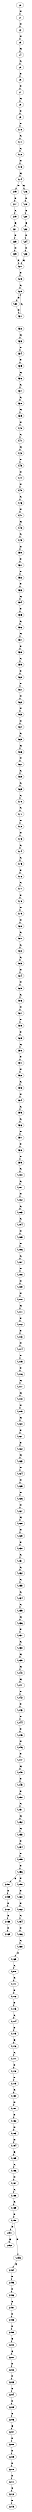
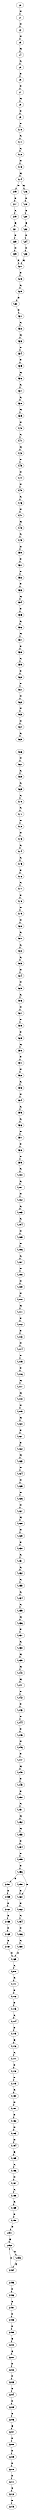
  strict digraph {
    S0
    S1
    S2
    S3
    S4
    S5
    S6
    S7
    S8
    S9
    S10
    S11
    S12
    S13
    S14
    S15
    S16
    S17
    S18
    S19
    S20
    S21
    S22
    S23
    S24
    S25
    S26
    S27
    S28
    S29
    S30
    S31
    S32
    S33
    S34
    S35
    S36
    S37
    S38
    S39
    S40
    S41
    S42
    S43
    S44
    S45
    S46
    S47
    S48
    S49
    S50
    S51
    S52
    S53
    S54
    S55
    S56
    S57
    S58
    S59
    S60
    S61
    S62
    S63
    S64
    S65
    S66
    S67
    S68
    S69
    S70
    S71
    S72
    S73
    S74
    S75
    S76
    S77
    S78
    S79
    S80
    S81
    S82
    S83
    S84
    S85
    S86
    S87
    S88
    S89
    S90
    S91
    S92
    S93
    S94
    S95
    S96
    S97
    S98
    S99
    S100
    S101
    S102
    S103
    S104
    S105
    S106
    S107
    S108
    S109
    S110
    S111
    S112
    S113
    S114
    S115
    S116
    S117
    S118
    S119
    S120
    S121
    S122
    S123
    S124
    S125
    S126
    S127
    S128
    S129
    S130
    S131
    S132
    S133
    S134
    S135
    S136
    S137
    S138
    S139
    S140
    S141
    S142
    S143
    S144
    S145
    S146
    S147
    S148
    S149
    S150
    S151
    S152
    S153
    S154
    S155
    S156
    S157
    S158
    S159
    S160
    S161
    S162
    S163
    S164
    S165
    S166
+   S167
    S168
    S169
    n171 [label=S270]
    S171
    S172
    S173
    S174
    S175
    S176
    S177
    S178
    S179
    S180
    S181
    S182
    S183
    S184
    S185
    S186
    S187
    S188
    S189
    S190
    S191
    S192
    S193
    S194
    S195
    S196
    S197
    S198
    S199
    S200
    S201
    S202
    S203
    S204
    S205
    S206
    S207
    S208
    S209
    S210
    S211
    S212
    S213
    S0 -> S1 [label=A]
    S1 -> S2 [label=A]
    S2 -> S3 [label=A]
    S3 -> S4 [label=G]
    S4 -> S5 [label=C]
    S5 -> S6 [label=T]
    S6 -> S7 [label=T]
    S7 -> S8 [label=G]
    S8 -> S9 [label=T]
    S9 -> S10 [label=T]
    S10 -> S11 [label=C]
    S11 -> S12 [label=C]
    S12 -> S13 [label=A]
    S13 -> S14 [label=G]
    S14 -> S15 [label=A]
    S14 -> S16 [label=G]
    S15 -> S17 [label=T]
    S16 -> S18 [label=T]
    S17 -> S19 [label=C]
    S18 -> S20 [label=C]
    S19 -> S21 [label=G]
    S20 -> S22 [label=G]
    S21 -> S23 [label=T]
    S22 -> S24 [label=T]
    S23 -> S25 [label=A]
    S24 -> S26 [label=A]
    S25 -> S27 [label=G]
    S26 -> S27 [label=G]
    S27 -> S28 [label=T]
    S28 -> S29 [label=C]
    S29 -> S30 [label=T]
    S30 -> S31 [label=T]
-   S31 -> S29 [label=C]
+   S31 -> S32 [label=C]
    S32 -> S33 [label=G]
    S33 -> S34 [label=T]
    S34 -> S35 [label=T]
    S35 -> S36 [label=G]
    S36 -> S37 [label=C]
    S37 -> S38 [label=C]
    S38 -> S39 [label=G]
    S39 -> S40 [label=A]
    S40 -> S41 [label=C]
    S41 -> S42 [label=G]
    S42 -> S43 [label=T]
    S43 -> S44 [label=A]
    S44 -> S45 [label=A]
    S45 -> S46 [label=C]
    S46 -> S47 [label=A]
    S47 -> S48 [label=G]
    S48 -> S49 [label=C]
    S49 -> S50 [label=A]
    S50 -> S51 [label=T]
    S51 -> S52 [label=T]
    S52 -> S53 [label=T]
    S53 -> S54 [label=G]
    S54 -> S55 [label=T]
    S55 -> S56 [label=C]
    S56 -> S57 [label=G]
    S57 -> S58 [label=T]
    S58 -> S59 [label=C]
    S59 -> S60 [label=T]
    S60 -> S61 [label=T]
    S61 -> S62 [label=A]
    S62 -> S63 [label=A]
    S63 -> S64 [label=A]
    S64 -> S65 [label=C]
-   S65 -> S66 [label=G]
    S66 -> S67 [label=A]
    S67 -> S68 [label=C]
    S68 -> S69 [label=C]
    S69 -> S70 [label=C]
    S70 -> S71 [label=C]
    S71 -> S72 [label=A]
    S72 -> S73 [label=A]
    S73 -> S74 [label=C]
    S74 -> S75 [label=C]
    S75 -> S76 [label=T]
    S76 -> S77 [label=C]
    S77 -> S78 [label=T]
    S78 -> S79 [label=A]
    S79 -> S80 [label=A]
    S80 -> S81 [label=C]
    S81 -> S82 [label=C]
    S82 -> S83 [label=C]
    S83 -> S84 [label=A]
    S84 -> S85 [label=A]
    S85 -> S86 [label=C]
    S86 -> S87 [label=A]
    S87 -> S88 [label=T]
    S88 -> S89 [label=T]
    S89 -> S90 [label=G]
    S90 -> S91 [label=T]
    S91 -> S92 [label=A]
    S92 -> S93 [label=C]
    S93 -> S94 [label=A]
    S94 -> S95 [label=C]
    S95 -> S96 [label=C]
    S96 -> S97 [label=A]
    S97 -> S98 [label=T]
    S98 -> S99 [label=T]
    S99 -> S100 [label=C]
    S100 -> S101 [label=C]
    S101 -> S102 [label=A]
    S102 -> S103 [label=C]
    S103 -> S104 [label=C]
    S104 -> S105 [label=A]
    S105 -> S106 [label=A]
    S106 -> S107 [label=C]
    S107 -> S108 [label=A]
    S108 -> S109 [label=A]
    S109 -> S110 [label=A]
    S110 -> S111 [label=G]
    S111 -> S112 [label=T]
    S112 -> S113 [label=T]
    S113 -> S114 [label=A]
    S114 -> S115 [label=T]
    S115 -> S116 [label=T]
    S116 -> S117 [label=G]
    S117 -> S118 [label=G]
    S118 -> S119 [label=A]
    S119 -> S120 [label=G]
    S120 -> S121 [label=T]
    S121 -> S122 [label=T]
    S122 -> S123 [label=G]
    S123 -> S124 [label=A]
    S124 -> S125 [label=A]
    S125 -> S126 [label=A]
    S126 -> S127 [label=A]
    S127 -> S128 [label=G]
    S128 -> S129 [label=A]
    S129 -> S130 [label=T]
    S130 -> S131 [label=C]
    S131 -> S132 [label=C]
    S132 -> S133 [label=C]
    S133 -> S134 [label=C]
    S134 -> S135 [label=C]
    S135 -> S136 [label=G]
    S136 -> S137 [label=T]
    S137 -> S138 [label=C]
    S138 -> S139 [label=G]
    S139 -> S140 [label=G]
    S140 -> S141 [label=G]
    S141 -> S142 [label=T]
    S142 -> S143 [label=T]
    S143 -> S144 [label=T]
    S144 -> S145 [label=T]
    S145 -> S146 [label=A]
    S146 -> S147 [label=T]
    S147 -> S148 [label=G]
    S148 -> S149 [label=T]
    S149 -> S150 [label=T]
    S150 -> S151 [label=C]
    S151 -> S152 [label=G]
    S152 -> S153 [label=G]
    S153 -> S154 [label=T]
    S154 -> S155 [label=T]
    S155 -> S156 [label=T]
    S156 -> S157 [label=C]
-   S156 -> S158 [label=T]
+   S156 -> S160 [label=T]
    S157 -> S159 [label=T]
    S158 -> S160 [label=T]
    S159 -> S161 [label=T]
    S160 -> S162 [label=T]
    S161 -> S163 [label=C]
    S162 -> S164 [label=C]
    S163 -> S165 [label=T]
    S164 -> S166 [label=T]
+   S165 -> S167 [label=C]
    S166 -> S168 [label=C]
+   S167 -> S169 [label=A]
    S168 -> S169 [label=A]
    S169 -> n171 [label=C]
    n171 -> S171 [label=G]
    S171 -> S172 [label=T]
    S172 -> S173 [label=T]
    S173 -> S174 [label=C]
    S174 -> S175 [label=T]
    S175 -> S176 [label=G]
    S176 -> S177 [label=G]
    S177 -> S178 [label=T]
    S178 -> S179 [label=T]
    S179 -> S180 [label=G]
    S180 -> S181 [label=A]
    S181 -> S182 [label=T]
    S182 -> S183 [label=A]
    S183 -> S184 [label=A]
    S184 -> S185 [label=G]
    S185 -> S186 [label=G]
    S186 -> S187 [label=A]
    S187 -> S188 [label=G]
    S188 -> S189 [label=G]
    S189 -> S190 [label=T]
    S190 -> S191 [label=T]
    S191 -> S192 [label=G]
-   S190 -> S193 [label=T]
+   S192 -> S193 [label=T]
    S193 -> S194 [label=G]
-   S194 -> S195 [label=T]
+   S194 -> S192 [label=T]
    S195 -> S196 [label=T]
    S196 -> S197 [label=C]
    S197 -> S198 [label=A]
    S198 -> S199 [label=A]
    S199 -> S200 [label=G]
    S200 -> S201 [label=G]
    S201 -> S202 [label=T]
    S202 -> S203 [label=T]
    S203 -> S204 [label=C]
    S204 -> S205 [label=T]
    S205 -> S206 [label=G]
    S206 -> S207 [label=G]
    S207 -> S208 [label=T]
    S208 -> S209 [label=T]
    S209 -> S210 [label=T]
    S210 -> S211 [label=T]
    S211 -> S212 [label=C]
    S212 -> S213 [label=T]
  }
